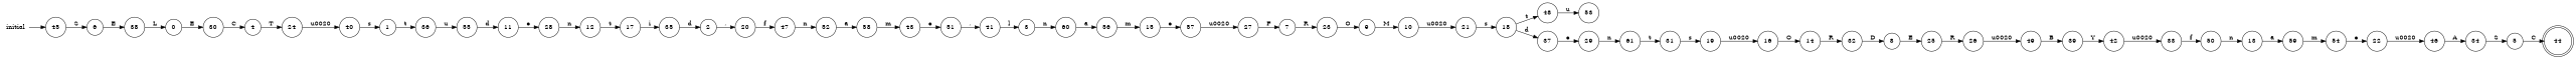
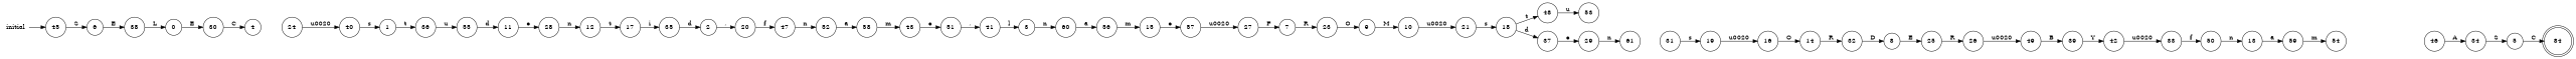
  digraph {
    rankdir=LR
    node [shape=circle]
    0
    30
    4
    24
    1
    36
    55
    11
    2
    20
    47
    52
    3
    60
    56
    15
    40
-   44 [shape=doublecircle]
+   44 [shape=doublecircle label=84]
    5
    6
    38
    7
    23
    9
    10
    8
    25
    26
    49
    21
    18
    48
    37
    28
    12
    17
    35
    13
    59
    54
-   22
    14
    32
    57
    27
    16
    53
    19
    58
    46
    34
    39
    42
    29
    61
    31
    33
    50
    41
    43
    51
    45
    initial [shape=plaintext]
    0 -> 30 [label=E]
    30 -> 4 [label=C]
-   4 -> 24 [label=T]
    24 -> 40 [label="\u0020"]
    1 -> 36 [label=t]
    36 -> 55 [label=u]
    55 -> 11 [label=d]
    11 -> 28 [label=e]
    2 -> 20 [label=","]
    20 -> 47 [label=f]
    47 -> 52 [label=n]
    52 -> 58 [label=a]
    3 -> 60 [label=n]
    60 -> 56 [label=a]
    56 -> 15 [label=m]
    15 -> 57 [label=e]
    40 -> 1 [label=s]
    5 -> 44 [label=C]
    6 -> 38 [label=E]
    38 -> 0 [label=L]
    7 -> 23 [label=R]
    23 -> 9 [label=O]
    9 -> 10 [label=M]
    10 -> 21 [label="\u0020"]
    8 -> 25 [label=E]
    25 -> 26 [label=R]
    26 -> 49 [label="\u0020"]
    49 -> 39 [label=B]
    21 -> 18 [label=s]
    18 -> 48 [label=t]
    18 -> 37 [label=d]
    48 -> 53 [label=u]
    37 -> 29 [label=e]
    28 -> 12 [label=n]
    12 -> 17 [label=t]
    17 -> 35 [label=i]
    35 -> 2 [label=d]
    13 -> 59 [label=a]
    59 -> 54 [label=m]
-   54 -> 22 [label=e]
-   22 -> 46 [label="\u0020"]
    14 -> 32 [label=R]
    32 -> 8 [label=D]
    57 -> 27 [label="\u0020"]
    27 -> 7 [label=F]
    16 -> 14 [label=O]
    19 -> 16 [label="\u0020"]
    58 -> 43 [label=m]
    46 -> 34 [label=A]
    34 -> 5 [label=S]
    39 -> 42 [label=Y]
    42 -> 33 [label="\u0020"]
    29 -> 61 [label=n]
-   61 -> 31 [label=t]
    31 -> 19 [label=s]
    33 -> 50 [label=f]
    50 -> 13 [label=n]
    41 -> 3 [label=l]
    43 -> 51 [label=e]
    51 -> 41 [label=","]
    45 -> 6 [label=S]
    initial -> 45
  }
